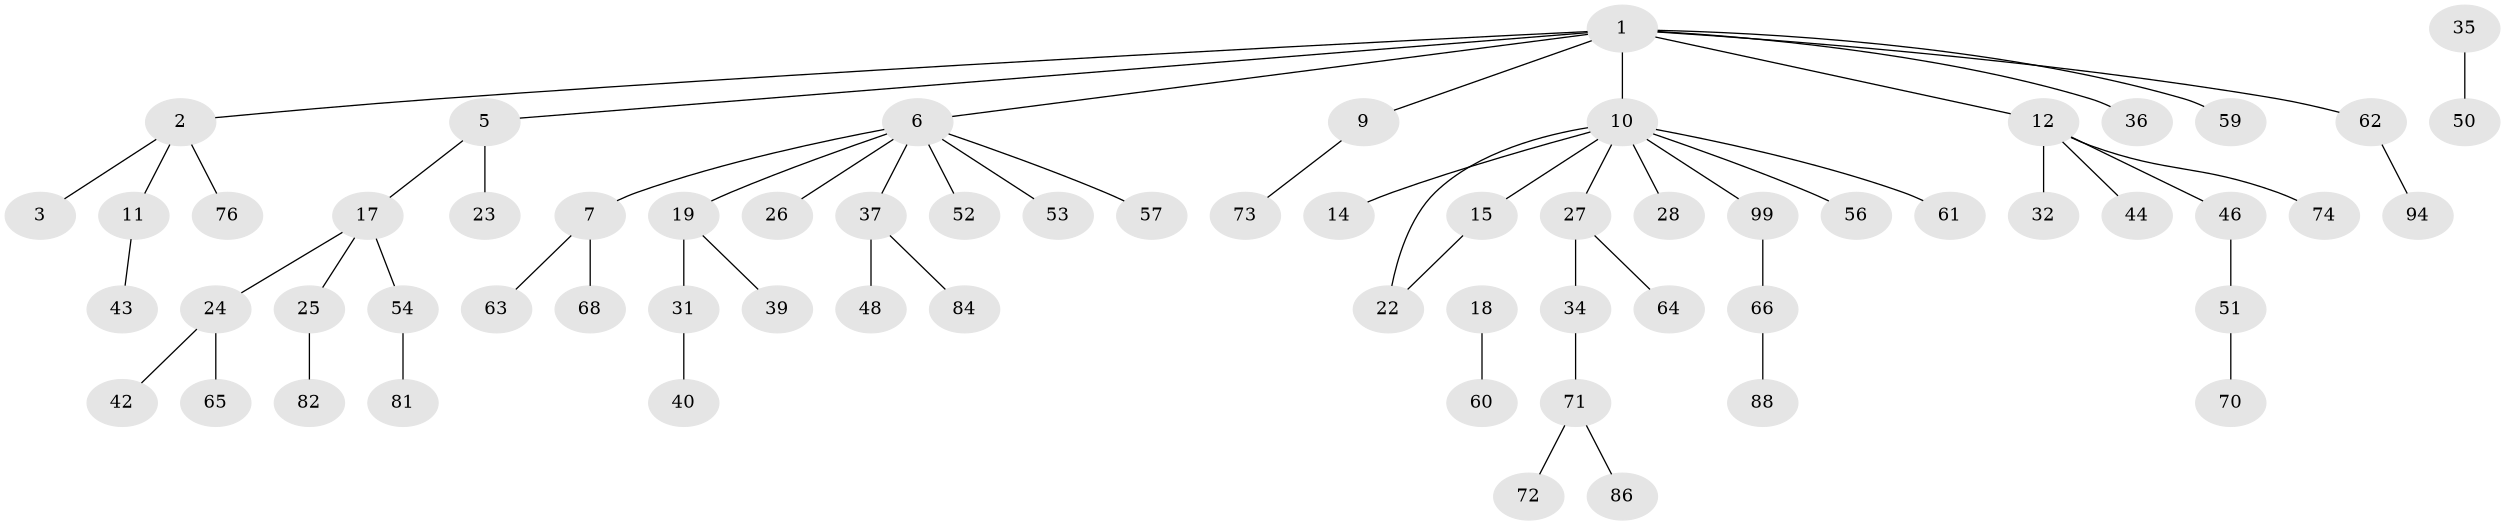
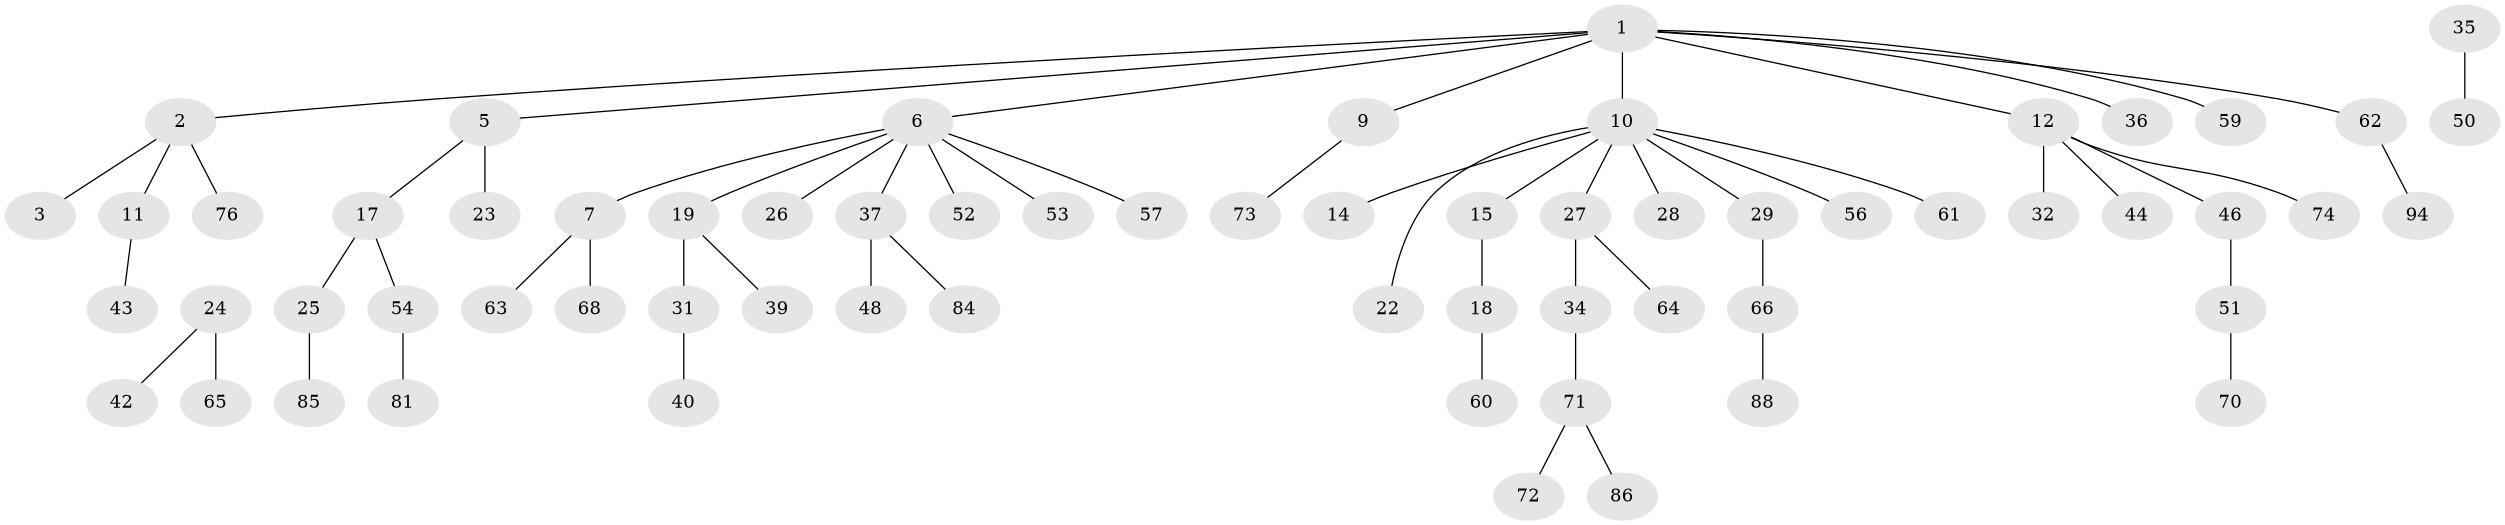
  graph {
    node [color=gray90 style=filled]
    1 [super="+4"]
    2 [super="+49"]
    5 [super="+8"]
    6 [super="+16"]
    9 [super="+33"]
    10 [super="+13"]
    12 [super="+21"]
    36
    59
    62
    3
    11 [super="+20"]
    76
    17 [super="+90"]
    23
    7 [super="+38"]
    19
    26
    37 [super="+45"]
    52 [super="+69"]
    53
    57
    73
    14
    15 [super="+75"]
    22
    27 [super="+87"]
    28
-   29 [label=99]
+   29
    56
    61
    32 [super="+79"]
    44
    46 [super="+58"]
    74
    94
    43
    24 [super="+30"]
    25 [super="+41"]
    54 [super="+67"]
    63 [super="+83"]
    68 [super="+80"]
    31 [super="+91"]
    39 [super="+47"]
    48
    84
    18 [super="+55"]
    34
    64
    66 [super="+85"]
    51
    60
    42
    65 [super="+93"]
-   82 [super="+92"]
+   82 [super="+92" label=85]
    81 [super="+89"]
    40
    71 [super="+78"]
    88
    35
    50
    72
    86
    70 [super="+77"]
    1 -- 2
    1 -- 5
    1 -- 6
    1 -- 9
    1 -- 10
    1 -- 12
    1 -- 36
    1 -- 59
    1 -- 62
    2 -- 3
    2 -- 11
    2 -- 76
    5 -- 17
    5 -- 23
    6 -- 7
    6 -- 19
    6 -- 26
    6 -- 37
    6 -- 52
    6 -- 53
    6 -- 57
    9 -- 73
    10 -- 14
    10 -- 15
    10 -- 22
    10 -- 27
    10 -- 28
    10 -- 29
    10 -- 56
    10 -- 61
    12 -- 32
    12 -- 44
    12 -- 46
    12 -- 74
    62 -- 94
    11 -- 43
-   17 -- 24
    17 -- 25
    17 -- 54
    7 -- 63
    7 -- 68
    19 -- 31
    19 -- 39
    37 -- 48
    37 -- 84
-   15 -- 22
+   15 -- 18
    27 -- 34
    27 -- 64
    29 -- 66
    46 -- 51
    24 -- 42
    24 -- 65
    25 -- 82
    54 -- 81
    31 -- 40
    18 -- 60
    34 -- 71
    66 -- 88
    51 -- 70
    71 -- 72
    71 -- 86
    35 -- 50
  }
